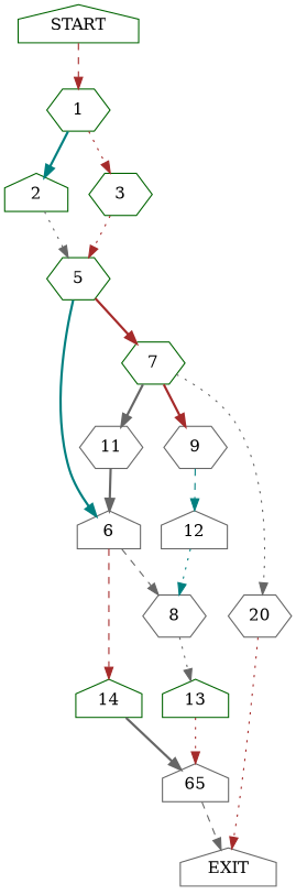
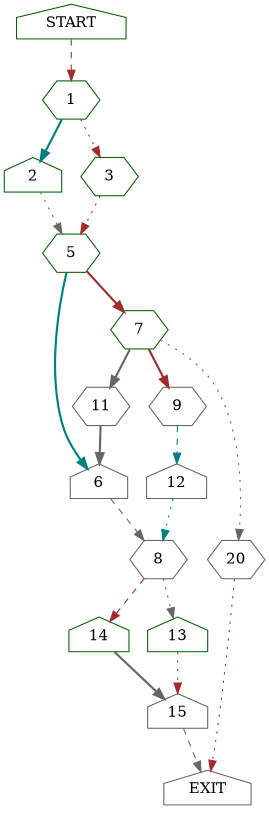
  digraph {
    node [color=darkgreen shape=house]
    edge [color=brown style=dotted]
    n1 [label=START]
    1 [shape=hexagon]
    2
    3 [shape=hexagon]
    n5 [color=gray40 label=EXIT]
    5 [shape=hexagon]
    6 [color=gray40]
    7 [shape=hexagon]
    8 [color=gray40 shape=hexagon]
    9 [color=gray40 shape=hexagon]
    n11 [color=gray40 label=20 shape=hexagon]
    11 [color=gray40 shape=hexagon]
    13
    14
    12 [color=gray40]
-   15 [color=gray40 label=65]
+   15 [color=gray40]
    n1 -> 1 [style=dashed]
    1 -> 2 [color=teal style=bold]
    1 -> 3
    2 -> 5 [color=gray40]
    3 -> 5
    5 -> 6 [color=teal style=bold]
    5 -> 7 [style=bold]
    6 -> 8 [color=gray40 style=dashed]
    7 -> 9 [style=bold]
    7 -> n11 [color=gray40]
    7 -> 11 [color=gray40 style=bold]
    8 -> 13 [color=gray40]
-   6 -> 14 [style=dashed]
+   8 -> 14 [style=dashed]
    9 -> 12 [color=teal style=dashed]
    n11 -> n5
    11 -> 6 [color=gray40 style=bold]
    13 -> 15
    14 -> 15 [color=gray40 style=bold]
    12 -> 8 [color=teal]
    15 -> n5 [color=gray40 style=dashed]
  }
